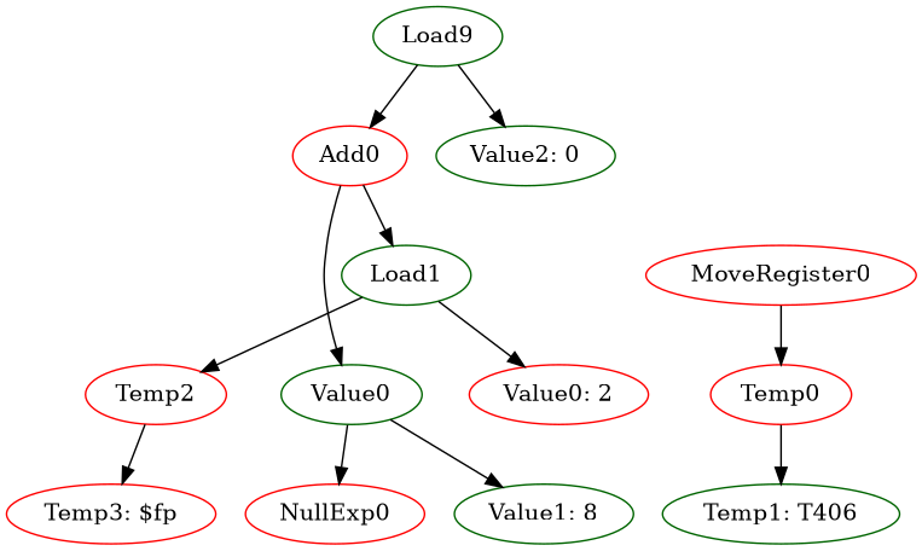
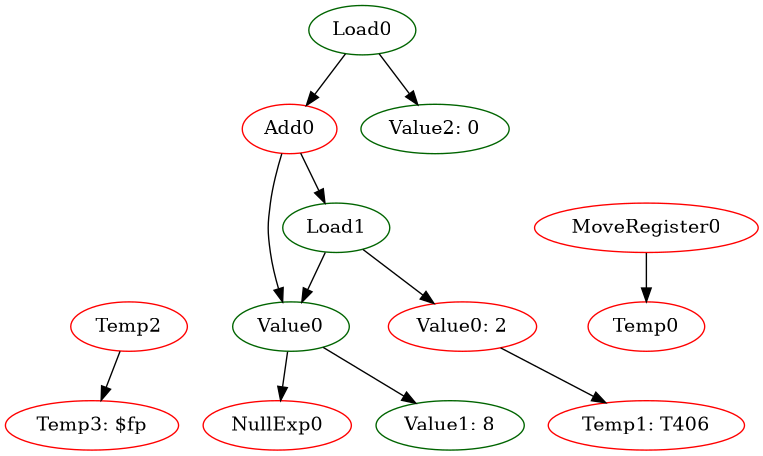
  digraph {
    ordering=out
    node [color=red]
-   Load0 [color=darkgreen label=Load9]
+   Load0 [color=darkgreen]
    Add0
    "Value2: 0" [color=darkgreen]
    n4 [color=darkgreen label=Value0]
    Load1 [color=darkgreen]
    NullExp0
    "Value1: 8" [color=darkgreen]
    Temp2
    n9 [label="Value0: 2"]
    "Temp3: $fp"
-   "Temp1: T406" [color=darkgreen]
+   "Temp1: T406"
    Temp0
    MoveRegister0
    Load0 -> Add0
    Load0 -> "Value2: 0"
    Add0 -> n4
    Add0 -> Load1
    n4 -> NullExp0
    n4 -> "Value1: 8"
-   Load1 -> Temp2
+   Load1 -> n4
    Load1 -> n9
    Temp2 -> "Temp3: $fp"
-   Temp0 -> "Temp1: T406"
+   n9 -> "Temp1: T406"
    MoveRegister0 -> Temp0
  }
